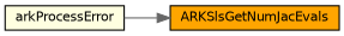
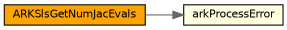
  digraph {
    rankdir=LR
    node [color=black fontname=Helvetica fontsize=10 shape=record style=filled]
    n1 [fillcolor=orange fontcolor=black height=0.2 label=ARKSlsGetNumJacEvals width=0.4]
    n2 [fillcolor=lightyellow height=0.2 label=arkProcessError width=0.4]
-   n2 -> n1 [color=gray40 fontname=Helvetica fontsize=10 labelfontname=Helvetica labelfontsize=10 style=solid]
+   n1 -> n2 [color=gray40 fontname=Helvetica fontsize=10 labelfontname=Helvetica labelfontsize=10 style=solid]
  }
